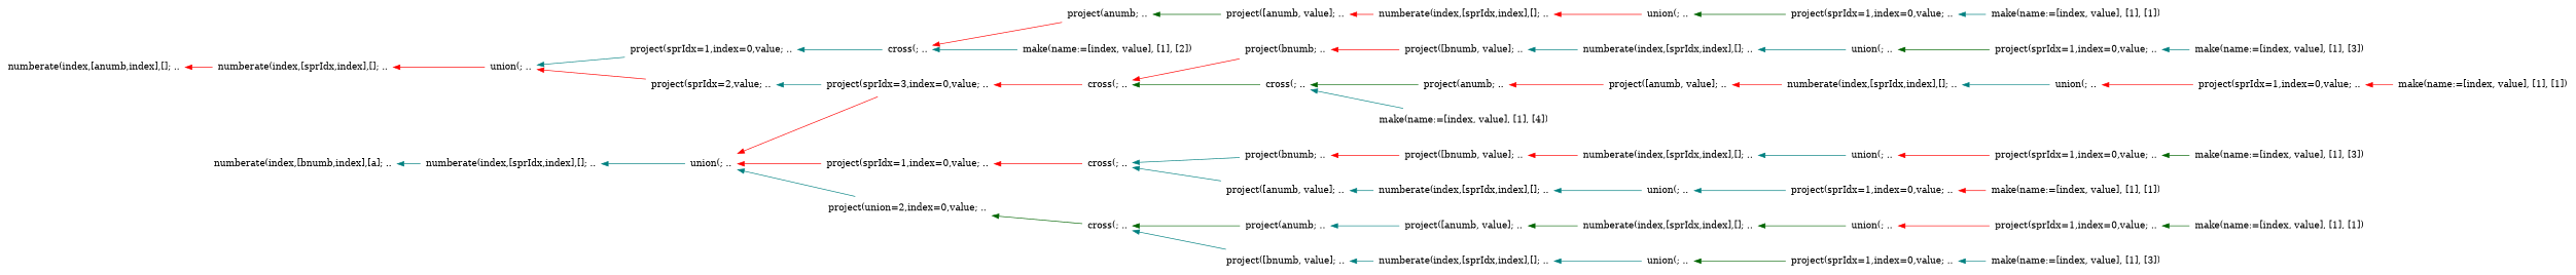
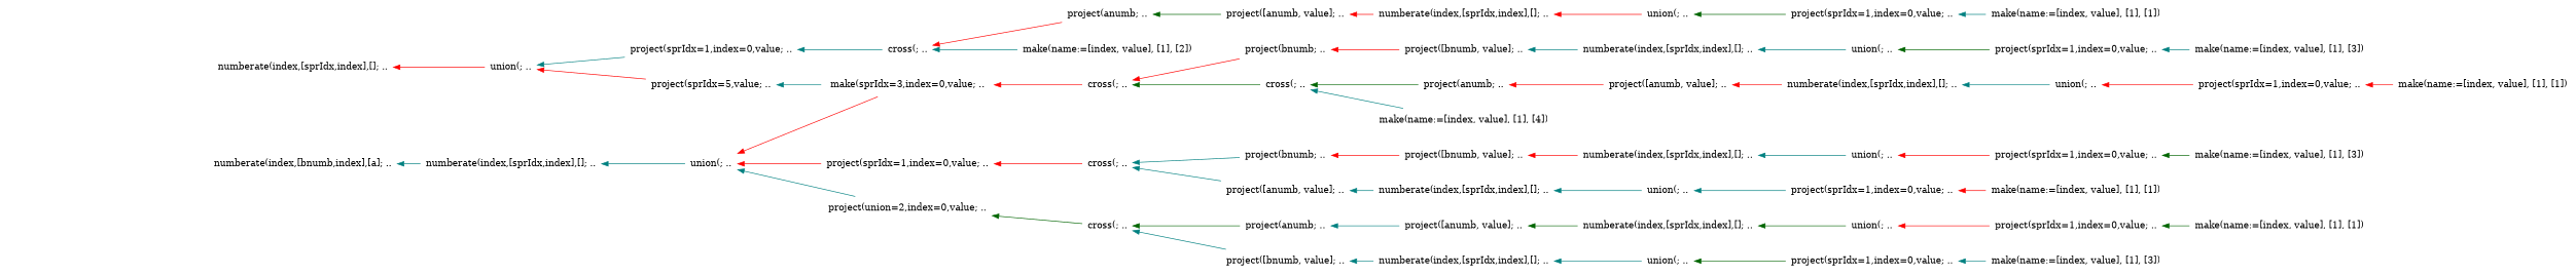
  digraph {
    rankdir=LR
    node [shape=plaintext]
    edge [arrowhead=none arrowtail=normal color=teal dir=both fontcolor=black weight=1]
-   n1 [label="numberate(index,[anumb,index],[]; .."]
    n2 [label="numberate(index,[sprIdx,index],[]; .."]
    n3 [label="union(; .."]
    n4 [label="project(sprIdx=1,index=0,value; .."]
-   n5 [label="project(sprIdx=2,value; .."]
+   n5 [label="project(sprIdx=5,value; .."]
    n6 [label="cross(; .."]
-   n7 [label="project(sprIdx=3,index=0,value; .."]
+   n7 [label="make(sprIdx=3,index=0,value; .."]
    n8 [label="project(anumb; .."]
    n9 [label="make(name:=[index, value], [1], [2])"]
    n10 [label="project([anumb, value]; .."]
    n11 [label="numberate(index,[sprIdx,index],[]; .."]
    n12 [label="union(; .."]
    n13 [label="project(sprIdx=1,index=0,value; .."]
    n14 [label="make(name:=[index, value], [1], [1])"]
    n15 [label="numberate(index,[bnumb,index],[a]; .."]
    n16 [label="numberate(index,[sprIdx,index],[]; .."]
    n17 [label="union(; .."]
    n18 [label="project(sprIdx=1,index=0,value; .."]
    n19 [label="project(union=2,index=0,value; .."]
    n20 [label="cross(; .."]
    n21 [label="cross(; .."]
    n22 [label="cross(; .."]
    n23 [label="project(bnumb; .."]
    n24 [label="project([anumb, value]; .."]
    n25 [label="project([bnumb, value]; .."]
    n26 [label="numberate(index,[sprIdx,index],[]; .."]
    n27 [label="numberate(index,[sprIdx,index],[]; .."]
    n28 [label="union(; .."]
    n29 [label="project(sprIdx=1,index=0,value; .."]
    n30 [label="make(name:=[index, value], [1], [3])"]
    n31 [label="union(; .."]
    n32 [label="project(sprIdx=1,index=0,value; .."]
    n33 [label="make(name:=[index, value], [1], [1])"]
    n34 [label="project(anumb; .."]
    n35 [label="project([bnumb, value]; .."]
    n36 [label="project([anumb, value]; .."]
    n37 [label="numberate(index,[sprIdx,index],[]; .."]
    n38 [label="numberate(index,[sprIdx,index],[]; .."]
    n39 [label="union(; .."]
    n40 [label="project(sprIdx=1,index=0,value; .."]
    n41 [label="make(name:=[index, value], [1], [1])"]
    n42 [label="union(; .."]
    n43 [label="project(sprIdx=1,index=0,value; .."]
    n44 [label="make(name:=[index, value], [1], [3])"]
    n45 [label="project(bnumb; .."]
    n46 [label="cross(; .."]
    n47 [label="project([bnumb, value]; .."]
    n48 [label="project(anumb; .."]
    n49 [label="make(name:=[index, value], [1], [4])"]
    n50 [label="numberate(index,[sprIdx,index],[]; .."]
    n51 [label="union(; .."]
    n52 [label="project(sprIdx=1,index=0,value; .."]
    n53 [label="make(name:=[index, value], [1], [3])"]
    n54 [label="project([anumb, value]; .."]
    n55 [label="numberate(index,[sprIdx,index],[]; .."]
    n56 [label="union(; .."]
    n57 [label="project(sprIdx=1,index=0,value; .."]
    n58 [label="make(name:=[index, value], [1], [1])"]
-   n1 -> n2 [color=red]
    n2 -> n3 [color=red]
    n3 -> n4
    n3 -> n5 [color=red]
    n4 -> n6
    n5 -> n7
    n6 -> n8 [color=red]
    n6 -> n9
    n7 -> n22 [color=red]
    n8 -> n10 [color=darkgreen]
    n10 -> n11 [color=red]
    n11 -> n12 [color=red]
    n12 -> n13 [color=darkgreen]
    n13 -> n14
    n15 -> n16
    n16 -> n17
    n17 -> n7 [color=red]
    n17 -> n18 [color=red]
    n17 -> n19
    n18 -> n20 [color=red]
    n19 -> n21 [color=darkgreen]
    n20 -> n23
    n20 -> n24
    n21 -> n34 [color=darkgreen]
    n21 -> n35
    n22 -> n45 [color=red]
    n22 -> n46 [color=darkgreen]
    n23 -> n25 [color=red]
    n24 -> n26
    n25 -> n27 [color=red]
    n26 -> n31
    n27 -> n28
    n28 -> n29 [color=red]
    n29 -> n30 [color=darkgreen]
    n31 -> n32
    n32 -> n33 [color=red]
    n34 -> n36
    n35 -> n37
    n36 -> n38 [color=darkgreen]
    n37 -> n42
    n38 -> n39 [color=darkgreen]
    n39 -> n40 [color=red]
    n40 -> n41 [color=darkgreen]
    n42 -> n43 [color=darkgreen]
    n43 -> n44
    n45 -> n47 [color=red]
    n46 -> n48 [color=darkgreen]
    n46 -> n49
    n47 -> n50
    n48 -> n54 [color=red]
    n50 -> n51
    n51 -> n52 [color=darkgreen]
    n52 -> n53
    n54 -> n55 [color=red]
    n55 -> n56
    n56 -> n57 [color=red]
    n57 -> n58 [color=red]
  }
